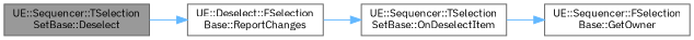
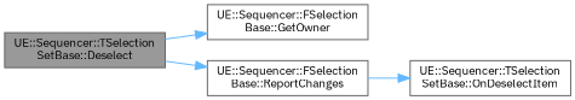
  digraph {
    fontname="IBM Plex Sans"
    rankdir=LR
    node [color=grey40 fillcolor=white fontname="IBM Plex Sans" fontsize=10 shape=box style=filled]
    edge [color=steelblue1 fontname="IBM Plex Sans" fontsize=10 labelfontname=Helvetica labelfontsize=10 style=solid]
    n1 [color=gray40 fillcolor=grey60 fontcolor=black height=0.2 label="UE::Sequencer::TSelection\lSetBase::Deselect" width=0.4]
    n2 [height=0.2 label="UE::Sequencer::FSelection\lBase::GetOwner" width=0.4]
-   n3 [height=0.2 label="UE::Deselect::FSelection\lBase::ReportChanges" width=0.4]
+   n3 [height=0.2 label="UE::Sequencer::FSelection\lBase::ReportChanges" width=0.4]
    n4 [height=0.2 label="UE::Sequencer::TSelection\lSetBase::OnDeselectItem" width=0.4]
-   n4 -> n2
+   n1 -> n2
    n1 -> n3
    n3 -> n4
  }
